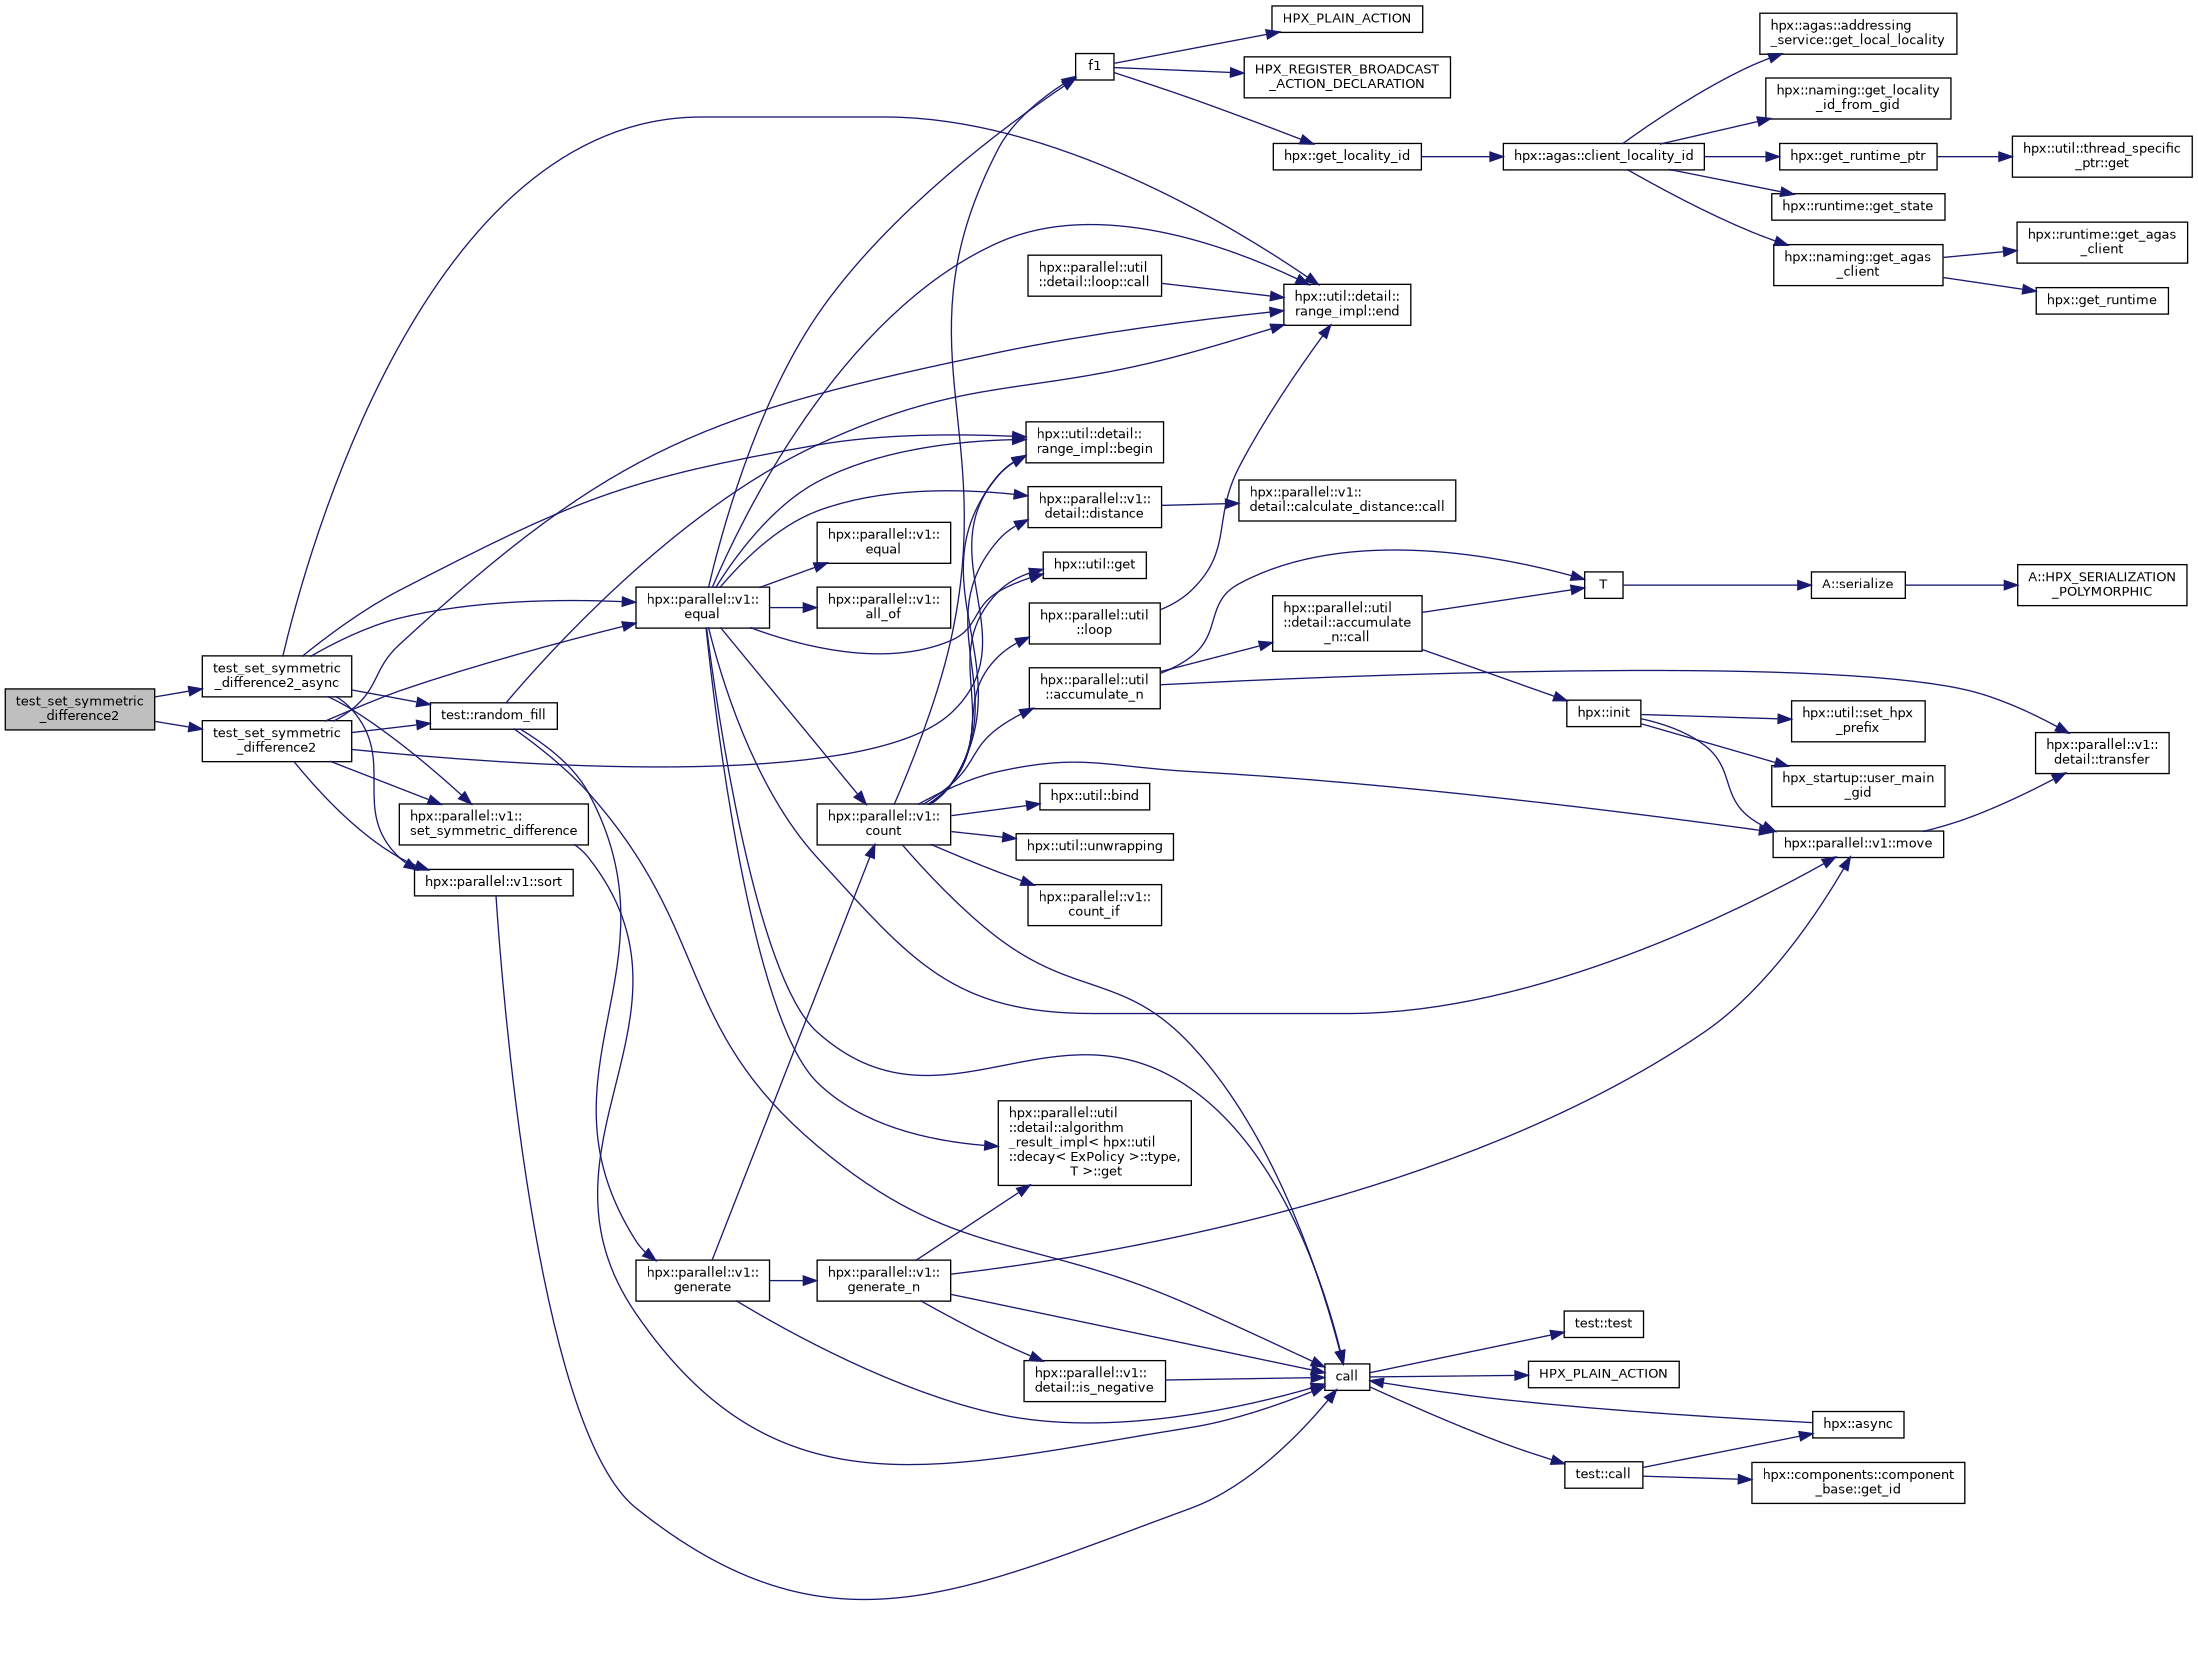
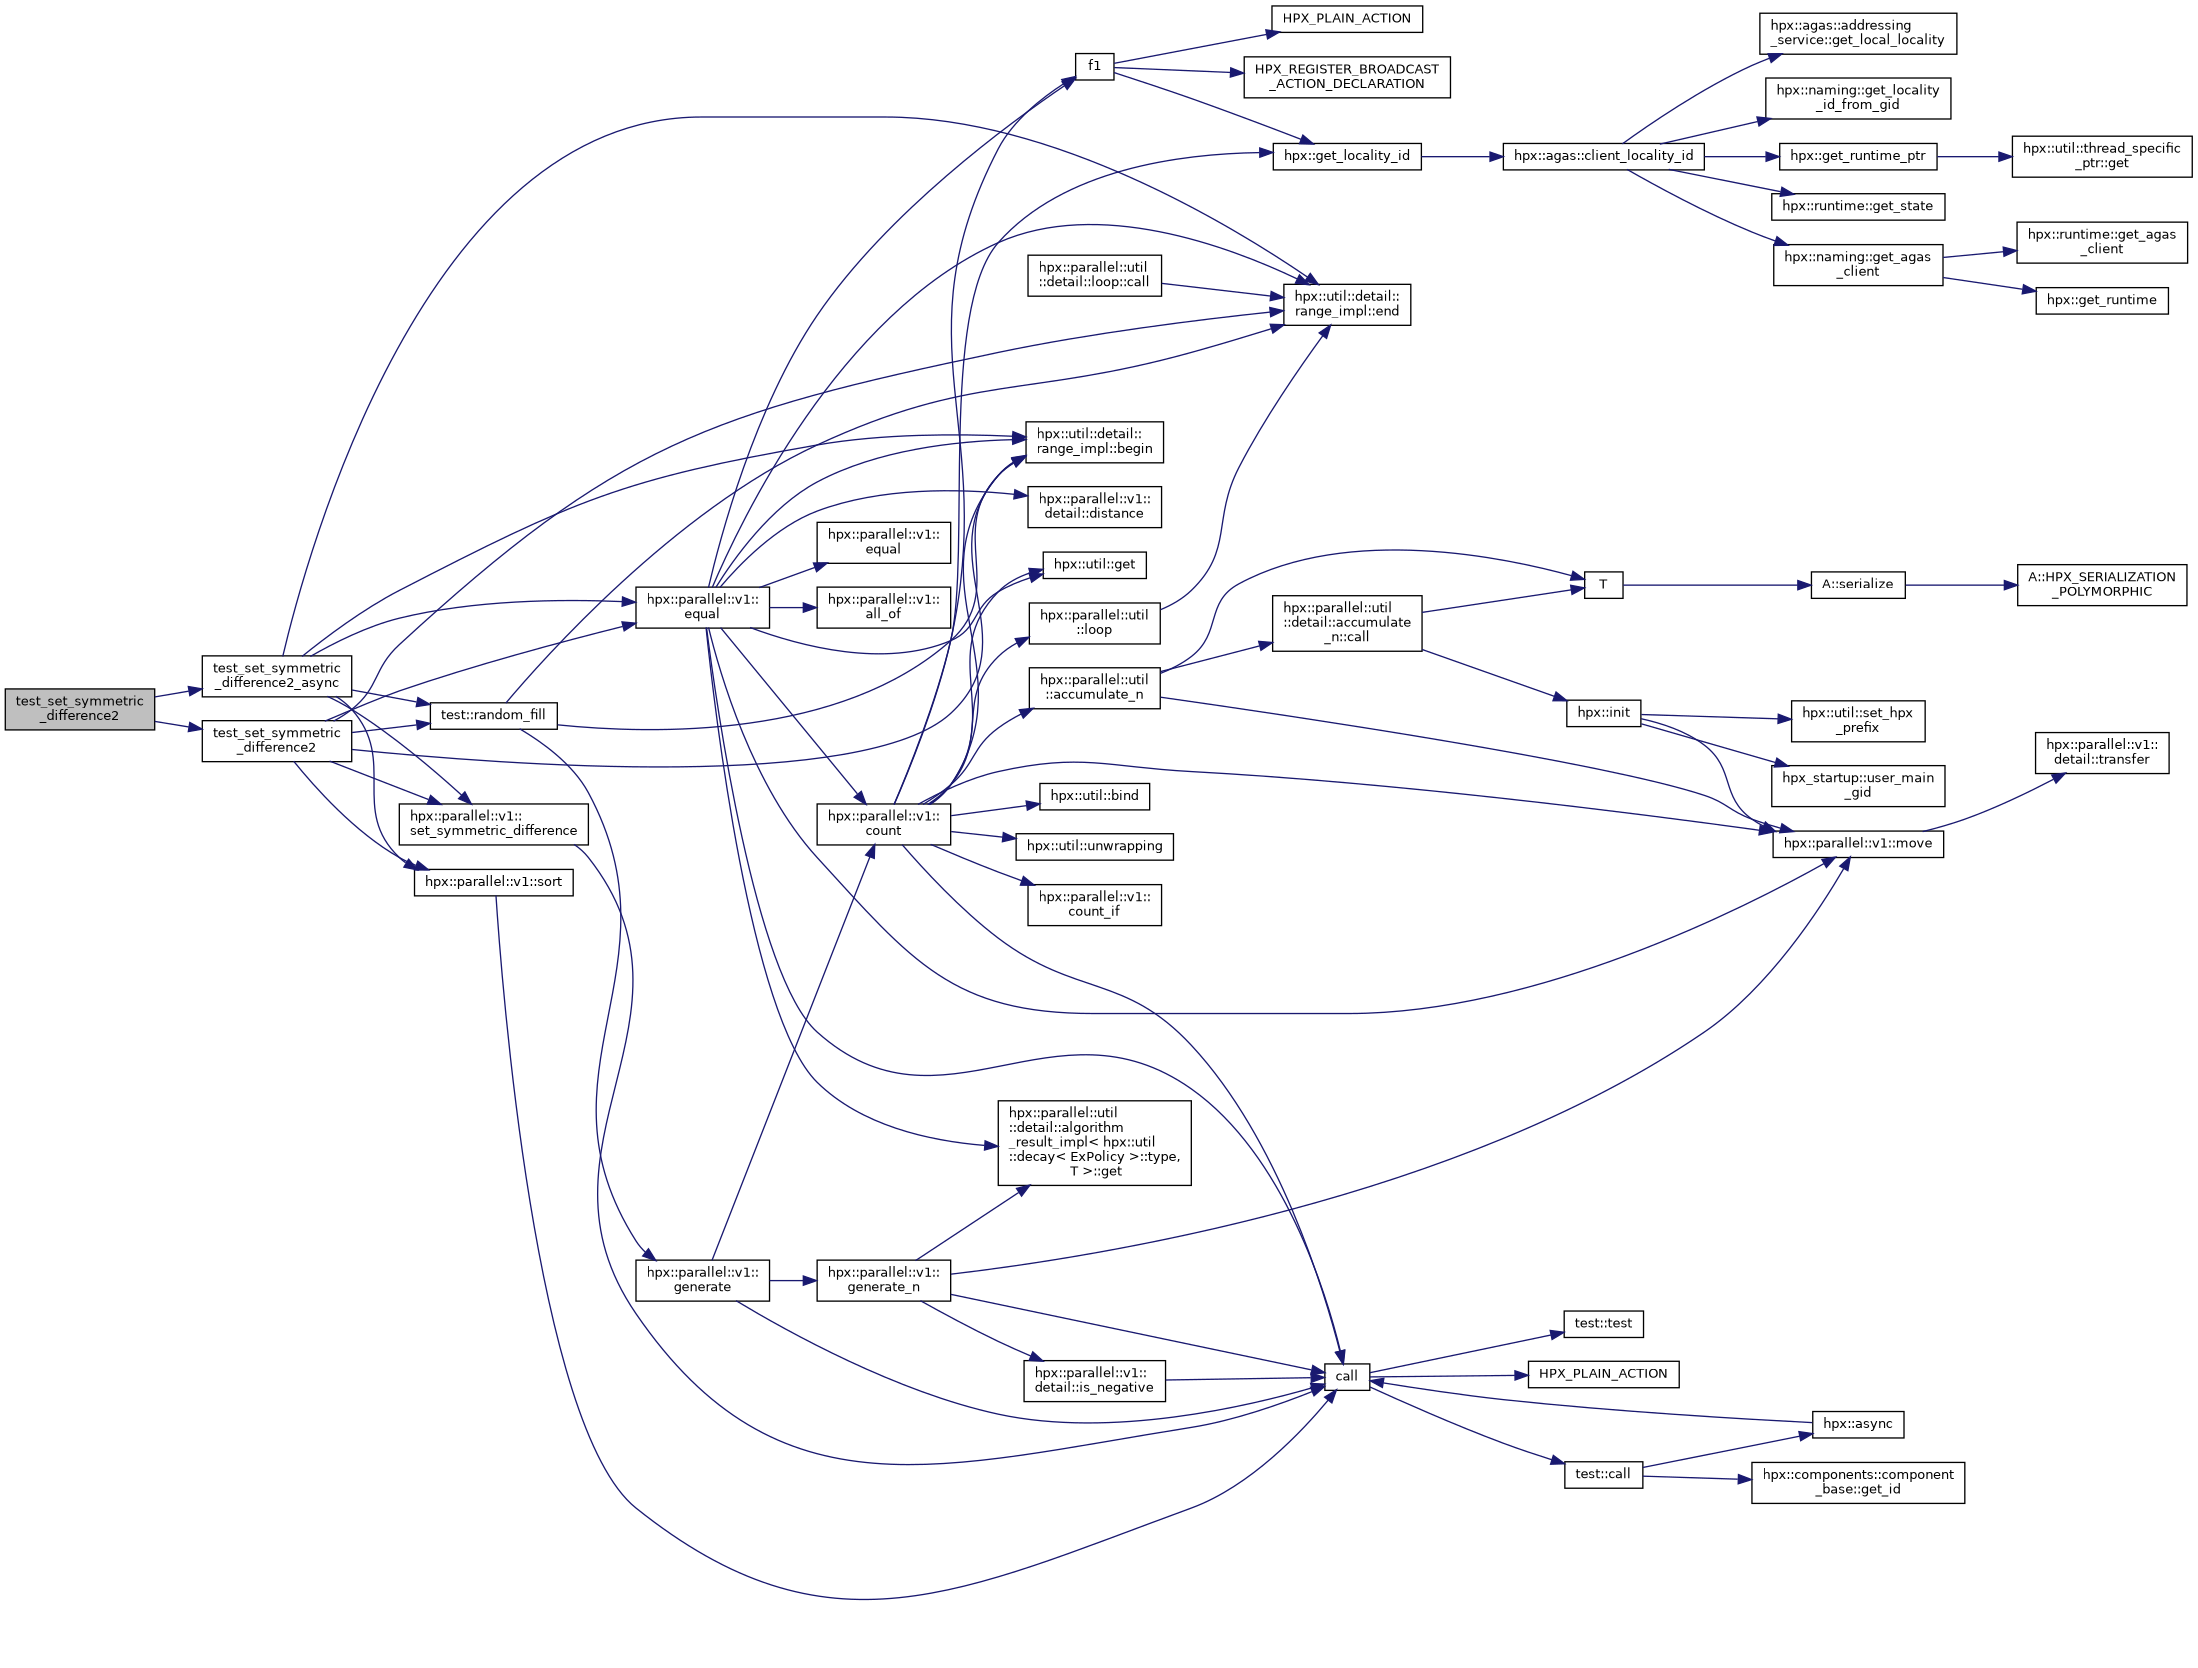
  digraph {
    rankdir=LR
    node [color=black fillcolor=white fontname=Helvetica fontsize=10 shape=record style=filled]
    edge [color=midnightblue fontname=Helvetica fontsize=10 labelfontname=Helvetica labelfontsize=10 style=solid]
    n1 [fillcolor=grey75 fontcolor=black height=0.2 label="test_set_symmetric\l_difference2" width=0.4]
    n2 [height=0.2 label="test_set_symmetric\l_difference2" width=0.4]
    n3 [height=0.2 label="test_set_symmetric\l_difference2_async" width=0.4]
    n4 [height=0.2 label="test::random_fill" width=0.4]
    n5 [height=0.2 label="hpx::util::detail::\lrange_impl::end" width=0.4]
    n6 [height=0.2 label="hpx::util::detail::\lrange_impl::begin" width=0.4]
    n7 [height=0.2 label="hpx::parallel::v1::sort" width=0.4]
    n8 [height=0.2 label="hpx::parallel::v1::\lset_symmetric_difference" width=0.4]
    n9 [height=0.2 label="hpx::parallel::v1::\lequal" width=0.4]
    n10 [height=0.2 label="hpx::parallel::v1::\lgenerate" width=0.4]
    n11 [height=0.2 label=call width=0.4]
    n12 [height=0.2 label="hpx::parallel::v1::\lcount" width=0.4]
    n13 [height=0.2 label="hpx::parallel::util\l::detail::algorithm\l_result_impl\< hpx::util\l::decay\< ExPolicy \>::type,\l T \>::get" width=0.4]
    n14 [height=0.2 label="hpx::parallel::v1::move" width=0.4]
    n15 [height=0.2 label=f1 width=0.4]
    n16 [height=0.2 label="hpx::util::get" width=0.4]
    n17 [height=0.2 label="hpx::parallel::v1::\ldetail::distance" width=0.4]
    n18 [height=0.2 label="hpx::parallel::v1::\lequal" width=0.4]
    n19 [height=0.2 label="hpx::parallel::v1::\lall_of" width=0.4]
    n20 [height=0.2 label="hpx::parallel::v1::\lgenerate_n" width=0.4]
    n21 [height=0.2 label="hpx::parallel::v1::\ldetail::is_negative" width=0.4]
    n22 [height=0.2 label="test::test" width=0.4]
    n23 [height=0.2 label=HPX_PLAIN_ACTION width=0.4]
    n24 [height=0.2 label="test::call" width=0.4]
    n25 [height=0.2 label="hpx::parallel::v1::\lcount_if" width=0.4]
    n26 [height=0.2 label="hpx::parallel::util\l::loop" width=0.4]
    n27 [height=0.2 label="hpx::util::bind" width=0.4]
    n28 [height=0.2 label="hpx::util::unwrapping" width=0.4]
    n29 [height=0.2 label="hpx::parallel::util\l::accumulate_n" width=0.4]
    n30 [height=0.2 label="hpx::parallel::v1::\ldetail::transfer" width=0.4]
    n31 [height=0.2 label="hpx::async" width=0.4]
    n32 [height=0.2 label="hpx::components::component\l_base::get_id" width=0.4]
    n33 [height=0.2 label="hpx::get_locality_id" width=0.4]
    n34 [height=0.2 label=HPX_PLAIN_ACTION width=0.4]
    n35 [height=0.2 label="HPX_REGISTER_BROADCAST\l_ACTION_DECLARATION" width=0.4]
-   n36 [height=0.2 label="hpx::parallel::v1::\ldetail::calculate_distance::call" width=0.4]
    n37 [height=0.2 label="hpx::parallel::util\l::detail::accumulate\l_n::call" width=0.4]
    n38 [height=0.2 label=T width=0.4]
    n39 [height=0.2 label="hpx::agas::client_locality_id" width=0.4]
    n40 [height=0.2 label="hpx::get_runtime_ptr" width=0.4]
    n41 [height=0.2 label="hpx::runtime::get_state" width=0.4]
    n42 [height=0.2 label="hpx::naming::get_agas\l_client" width=0.4]
    n43 [height=0.2 label="hpx::agas::addressing\l_service::get_local_locality" width=0.4]
    n44 [height=0.2 label="hpx::naming::get_locality\l_id_from_gid" width=0.4]
    n45 [height=0.2 label="hpx::util::thread_specific\l_ptr::get" width=0.4]
    n46 [height=0.2 label="hpx::get_runtime" width=0.4]
    n47 [height=0.2 label="hpx::runtime::get_agas\l_client" width=0.4]
    n48 [height=0.2 label="hpx::parallel::util\l::detail::loop::call" width=0.4]
    n49 [height=0.2 label="hpx::init" width=0.4]
    n50 [height=0.2 label="A::serialize" width=0.4]
    n51 [height=0.2 label="hpx::util::set_hpx\l_prefix" width=0.4]
    n52 [height=0.2 label="hpx_startup::user_main\l_gid" width=0.4]
    n53 [height=0.2 label="A::HPX_SERIALIZATION\l_POLYMORPHIC" width=0.4]
    n1 -> n2
    n1 -> n3
    n2 -> n4
    n2 -> n5
    n2 -> n6
    n2 -> n7
    n2 -> n8
    n2 -> n9
    n3 -> n4
    n3 -> n5
    n3 -> n6
    n3 -> n7
    n3 -> n8
    n3 -> n9
    n4 -> n5
-   n4 -> n11
+   n4 -> n6
    n4 -> n10
    n7 -> n11
    n8 -> n11
    n9 -> n5
    n9 -> n6
    n9 -> n11
    n9 -> n12
    n9 -> n13
    n9 -> n14
    n9 -> n15
    n9 -> n16
    n9 -> n17
    n9 -> n18
    n9 -> n19
    n10 -> n11
    n10 -> n12
    n10 -> n20
    n11 -> n22
    n11 -> n23
    n11 -> n24
    n12 -> n6
    n12 -> n11
    n12 -> n14
    n12 -> n15
    n12 -> n16
-   n12 -> n17
+   n12 -> n33
    n12 -> n25
    n12 -> n26
    n12 -> n27
    n12 -> n28
    n12 -> n29
    n14 -> n30
    n15 -> n33
    n15 -> n34
    n15 -> n35
-   n17 -> n36
    n20 -> n11
    n20 -> n13
    n20 -> n14
    n20 -> n21
    n21 -> n11
    n24 -> n31
    n24 -> n32
    n26 -> n5
-   n29 -> n30
+   n29 -> n14
    n29 -> n37
    n29 -> n38
    n31 -> n11
    n33 -> n39
    n37 -> n38
    n37 -> n49
    n38 -> n50
    n39 -> n40
    n39 -> n41
    n39 -> n42
    n39 -> n43
    n39 -> n44
    n40 -> n45
    n42 -> n46
    n42 -> n47
    n48 -> n5
    n49 -> n14
    n49 -> n51
    n49 -> n52
    n50 -> n53
  }
